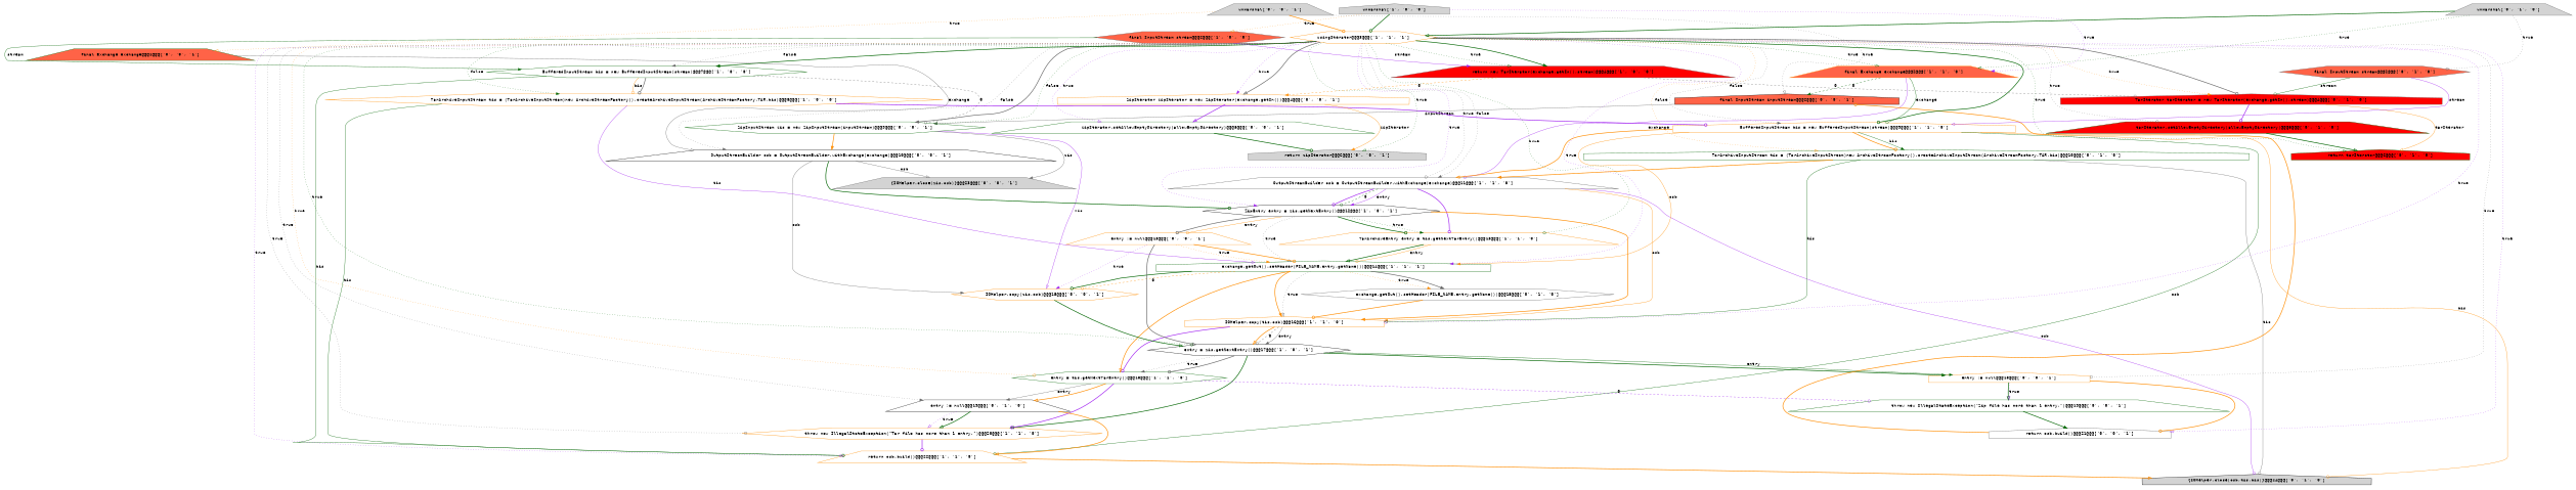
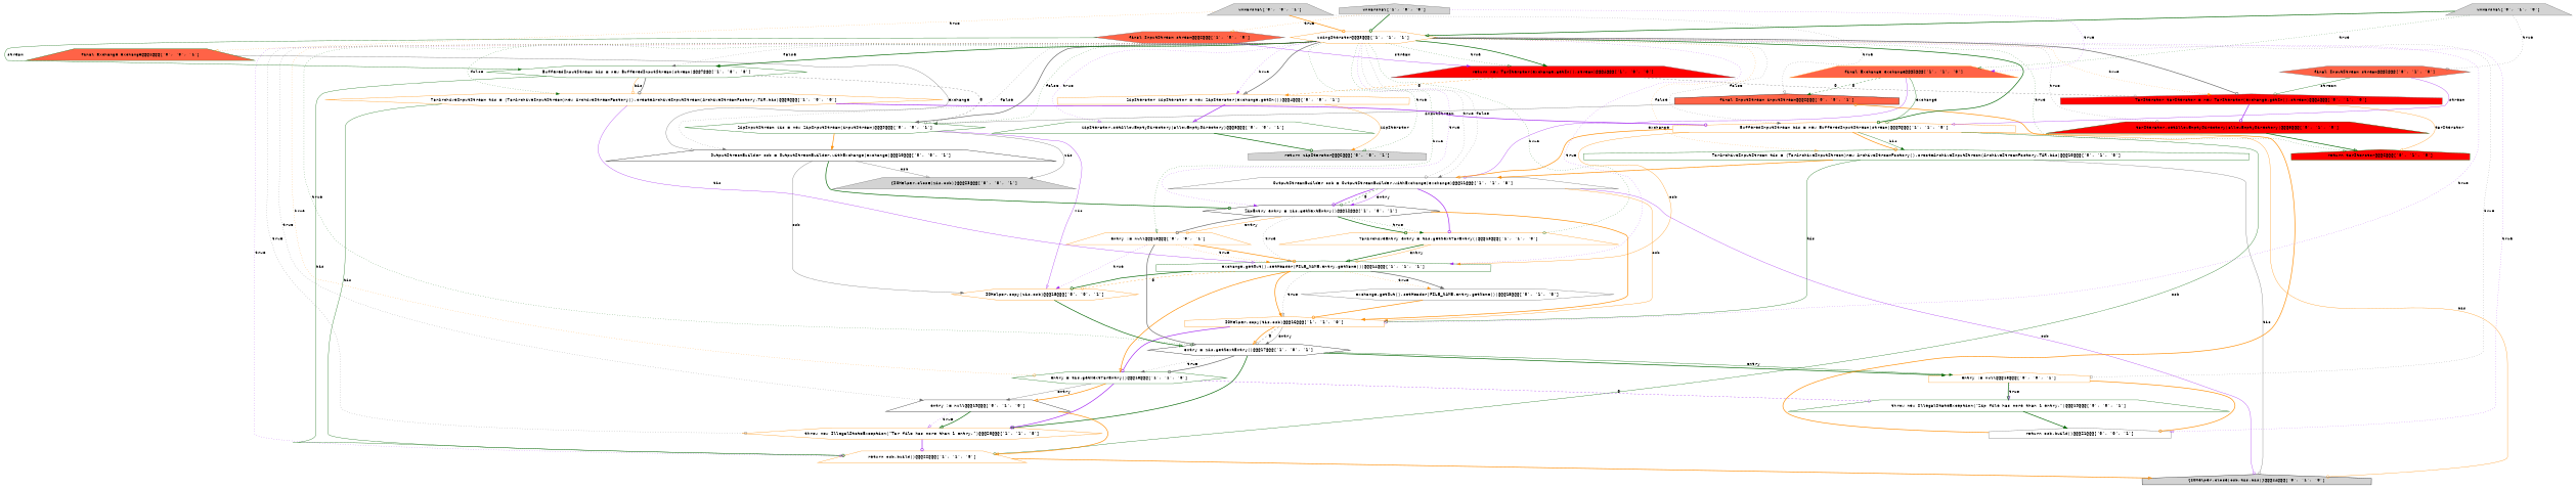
  digraph {
    fontname="DejaVu Sans Mono"
    node [color=gray40 fillcolor=white fontname="DejaVu Sans Mono" shape=trapezium style=filled]
    edge [arrowhead=odot color=darkgreen fontname="DejaVu Sans Mono" style=bold]
    n1 [fillcolor=lightgray label="return zipIterator@@@6@@@['0', '0', '1']" shape=house]
    n2 [color=darkorange fillcolor=tomato label="final Exchange exchange@@@2@@@['1', '1', '0']"]
    n3 [color=black fillcolor=tomato label="final InputStream inputStream@@@2@@@['0', '0', '1']" shape=house]
    n4 [label="OutputStreamBuilder osb = OutputStreamBuilder.withExchange(exchange)@@@11@@@['1', '1', '0']"]
    n5 [color=darkorange label="BufferedInputStream bis = new BufferedInputStream(stream)@@@9@@@['1', '1', '0']" shape=house]
    n6 [color=darkgreen label="ZipInputStream zis = new ZipInputStream(inputStream)@@@9@@@['0', '0', '1']" shape=hexagon]
    n7 [color=black label="ZipEntry entry = zis.getNextEntry()@@@12@@@['1', '0', '1']" shape=hexagon]
    n8 [color=black fillcolor=lightgray label="{IOHelper.close(osb,tis,bis)}@@@24@@@['0', '1', '0']" shape=house]
    n9 [color=darkorange label="TarArchiveEntry entry = tis.getNextTarEntry()@@@13@@@['1', '1', '0']"]
    n10 [color=darkorange label="IOHelper.copy(tis,osb)@@@16@@@['1', '1', '0']" shape=house]
    n11 [color=darkorange label="return osb.build()@@@22@@@['1', '1', '0']"]
    n12 [color=darkgreen label="exchange.getOut().setHeader(FILE_NAME,entry.getName())@@@14@@@['1', '1', '1']" shape=house]
    n13 [color=darkgreen label="TarArchiveInputStream tis = (TarArchiveInputStream)new ArchiveStreamFactory().createArchiveInputStream(ArchiveStreamFactory.TAR,bis)@@@10@@@['0', '1', '0']" shape=house]
    n14 [color=darkgreen fillcolor=red label="return tarIterator@@@6@@@['0', '1', '0']" shape=house]
    n15 [color=black label="OutputStreamBuilder osb = OutputStreamBuilder.withExchange(exchange)@@@10@@@['0', '0', '1']"]
    n16 [color=darkorange label="IOHelper.copy(zis,osb)@@@15@@@['0', '0', '1']" shape=hexagon]
    n17 [fillcolor=lightgray label="{IOHelper.close(zis,osb)}@@@23@@@['0', '0', '1']"]
    n18 [color=black label="entry = zis.getNextEntry()@@@17@@@['1', '0', '1']" shape=hexagon]
    n19 [color=darkorange label="entry != null@@@13@@@['0', '0', '1']"]
    n20 [color=darkgreen label="BufferedInputStream bis = new BufferedInputStream(stream)@@@7@@@['1', '0', '0']" shape=hexagon]
    n21 [color=darkorange label="TarArchiveInputStream tis = (TarArchiveInputStream)new ArchiveStreamFactory().createArchiveInputStream(ArchiveStreamFactory.TAR,bis)@@@8@@@['1', '0', '0']" shape=hexagon]
    n22 [color=darkorange label="ZipIterator zipIterator = new ZipIterator(exchange.getIn())@@@4@@@['0', '0', '1']" shape=house]
    n23 [color=darkgreen label="zipIterator.setAllowEmptyDirectory(allowEmptyDirectory)@@@5@@@['0', '0', '1']"]
    n24 [label="return osb.build()@@@21@@@['0', '0', '1']" shape=house]
    n25 [color=darkorange label="throw new IllegalStateException(\"Tar file has more than 1 entry.\")@@@20@@@['1', '1', '0']" shape=hexagon]
    n26 [color=darkgreen label="entry = tis.getNextTarEntry()@@@18@@@['1', '1', '0']" shape=hexagon]
    n27 [color=darkorange label="entry != null@@@18@@@['0', '0', '1']" shape=house]
    n28 [label="exchange.getOut().setHeader(FILE_NAME,entry.getName())@@@15@@@['0', '1', '0']" shape=hexagon]
    n29 [color=darkgreen fillcolor=red label="tarIterator.setAllowEmptyDirectory(allowEmptyDirectory)@@@5@@@['0', '1', '0']"]
    n30 [fillcolor=lightgray label="unmarshal['1', '0', '0']" shape=house]
    n31 [color=darkorange label="usingIterator@@@3@@@['1', '1', '1']" shape=hexagon]
    n32 [fillcolor=tomato label="final InputStream stream@@@2@@@['1', '0', '0']" shape=hexagon]
    n33 [color=black label="entry != null@@@19@@@['0', '1', '0']"]
    n34 [fillcolor=red label="return new TarIterator(exchange.getIn(),stream)@@@4@@@['1', '0', '0']"]
    n35 [fillcolor=red label="TarIterator tarIterator = new TarIterator(exchange.getIn(),stream)@@@4@@@['0', '1', '0']" shape=house]
    n36 [color=darkgreen fillcolor=tomato label="final Exchange exchange@@@2@@@['0', '0', '1']"]
    n37 [color=darkgreen label="throw new IllegalStateException(\"Zip file has more than 1 entry.\")@@@19@@@['0', '0', '1']"]
    n38 [fillcolor=lightgray label="unmarshal['0', '0', '1']"]
    n39 [fillcolor=tomato label="final InputStream stream@@@2@@@['0', '1', '0']" shape=hexagon]
    n40 [fillcolor=lightgray label="unmarshal['0', '1', '0']"]
    n2 -> n3 [arrowhead=normal label=0 style=dashed]
    n2 -> n4 [color=purple label=exchange style=solid]
    n2 -> n5 [label=exchange style=solid]
    n3 -> n6 [arrowhead=normal color=gray40 label=inputStream style=solid]
    n4 -> n7 [arrowhead=normal color=purple label=entry style=solid]
    n4 -> n7 [color=purple]
    n4 -> n7 [label=0 style=dashed]
    n4 -> n8 [color=purple label=osb style=solid]
    n4 -> n9 [color=purple]
    n4 -> n10 [arrowhead=normal color=darkorange label=osb style=solid]
    n5 -> n4 [arrowhead=onormal color=darkorange]
    n5 -> n8 [color=darkorange label=bis style=solid]
    n5 -> n11 [label=osb style=solid]
    n5 -> n12 [arrowhead=normal color=darkorange label=osb style=solid]
    n5 -> n13 [color=darkorange]
    n5 -> n13 [arrowhead=normal label=bis style=solid]
    n6 -> n15 [arrowhead=normal color=darkorange]
    n6 -> n16 [arrowhead=onormal color=purple label=zis style=solid]
    n6 -> n17 [arrowhead=normal color=gray40 label=zis style=solid]
    n7 -> n9 [arrowhead=normal label=true style=dotted]
    n7 -> n9
    n7 -> n10 [arrowhead=normal color=darkorange]
    n7 -> n12 [arrowhead=onormal color=gray40 label=true style=dotted]
    n7 -> n19 [color=gray40]
    n7 -> n19 [color=darkorange label=entry style=solid]
    n9 -> n12 [arrowhead=onormal]
    n9 -> n12 [color=darkorange label=entry style=solid]
    n10 -> n18 [arrowhead=normal color=gray40 label=entry style=solid]
    n10 -> n18 [arrowhead=onormal color=darkorange]
    n10 -> n18 [color=gray40 label=0 style=dashed]
    n10 -> n26 [color=purple]
    n11 -> n8 [arrowhead=onormal color=darkorange]
    n12 -> n10 [arrowhead=normal color=darkorange]
    n12 -> n10 [arrowhead=onormal color=gray40 label=true style=dotted]
    n12 -> n16 [color=darkorange label=0 style=dashed]
    n12 -> n16
    n12 -> n26 [arrowhead=onormal color=darkorange]
    n12 -> n28 [arrowhead=normal color=darkorange label=true style=dotted]
    n12 -> n28 [arrowhead=normal color=gray40]
    n13 -> n4 [arrowhead=normal color=darkorange]
    n13 -> n8 [color=gray40 label=tis style=solid]
    n13 -> n10 [arrowhead=onormal label=tis style=solid]
    n15 -> n7
    n15 -> n16 [arrowhead=normal color=gray40 label=osb style=solid]
    n15 -> n17 [arrowhead=onormal color=gray40 label=osb style=solid]
    n16 -> n18 [arrowhead=onormal]
    n18 -> n25 [arrowhead=onormal]
    n18 -> n26 [color=gray40]
    n18 -> n26 [arrowhead=normal color=gray40 label=true style=dotted]
    n18 -> n27 [arrowhead=normal]
    n18 -> n27 [arrowhead=normal label=entry style=solid]
    n19 -> n12 [arrowhead=normal color=darkorange label=true style=dotted]
    n19 -> n12 [color=darkorange]
    n19 -> n16 [arrowhead=normal color=purple label=true style=dotted]
    n19 -> n18 [arrowhead=onormal color=gray40]
    n20 -> n6 [color=gray40 label=0 style=dashed]
    n20 -> n11 [label=bis style=solid]
    n20 -> n21 [color=darkorange label=bis style=solid]
    n20 -> n21 [color=gray40]
    n21 -> n5 [color=purple]
    n21 -> n11 [label=tis style=solid]
    n21 -> n12 [arrowhead=onormal color=purple label=tis style=solid]
    n22 -> n1 [arrowhead=normal color=darkorange label=zipIterator style=solid]
    n22 -> n23 [arrowhead=onormal color=purple]
    n23 -> n1
    n24 -> n3 [color=darkorange]
    n25 -> n11 [color=purple]
    n26 -> n25 [color=purple]
    n26 -> n33 [arrowhead=normal color=gray40 label=entry style=solid]
    n26 -> n33 [arrowhead=onormal color=darkorange]
    n26 -> n37 [color=purple label=0 style=dashed]
    n27 -> n24 [color=darkorange]
    n27 -> n37 [arrowhead=onormal]
    n27 -> n37 [arrowhead=onormal color=purple label=true style=dotted]
    n28 -> n10 [color=darkorange]
    n29 -> n14 [arrowhead=onormal]
    n30 -> n2 [arrowhead=normal color=purple label=true style=dotted]
    n30 -> n31
    n30 -> n32 [arrowhead=onormal color=darkorange label=true style=dotted]
    n31 -> n1 [arrowhead=onormal label=true style=dotted]
    n31 -> n4 [color=gray40 label=true style=dotted]
    n31 -> n4 [arrowhead=normal color=gray40 label=false style=dotted]
    n31 -> n5 [arrowhead=normal color=gray40 label=false style=dotted]
    n31 -> n5
    n31 -> n6 [arrowhead=onormal label=false style=dotted]
    n31 -> n6 [arrowhead=normal color=gray40]
    n31 -> n7 [arrowhead=normal color=purple label=true style=dotted]
    n31 -> n9 [label=true style=dotted]
    n31 -> n10 [color=purple label=true style=dotted]
    n31 -> n11 [arrowhead=onormal color=purple label=true style=dotted]
    n31 -> n12 [arrowhead=normal color=purple label=true style=dotted]
    n31 -> n13 [arrowhead=onormal color=darkorange label=false style=dotted]
    n31 -> n14 [arrowhead=onormal label=true style=dotted]
    n31 -> n15 [arrowhead=normal color=gray40 label=false style=dotted]
    n31 -> n18 [label=true style=dotted]
-   n31 -> n2 [arrowhead=onormal label=true style=dotted]
+   n31 -> n19 [arrowhead=onormal label=true style=dotted]
    n31 -> n20 [arrowhead=normal]
    n31 -> n20 [arrowhead=normal color=gray40 label=false style=dotted]
    n31 -> n21 [arrowhead=normal label=false style=dotted]
    n31 -> n22 [arrowhead=normal color=purple label=true style=dotted]
    n31 -> n22 [arrowhead=onormal color=gray40]
    n31 -> n23 [arrowhead=onormal color=purple label=true style=dotted]
    n31 -> n24 [arrowhead=onormal color=purple label=true style=dotted]
    n31 -> n25 [color=gray40 label=true style=dotted]
    n31 -> n26 [color=darkorange label=true style=dotted]
    n31 -> n27 [color=gray40 label=true style=dotted]
    n31 -> n29 [color=gray40 label=true style=dotted]
    n31 -> n33 [arrowhead=normal color=gray40 label=true style=dotted]
    n31 -> n34 [arrowhead=onormal label=true style=dotted]
    n31 -> n34 [arrowhead=normal]
    n31 -> n35 [arrowhead=normal color=darkorange label=true style=dotted]
    n31 -> n35 [color=gray40]
    n32 -> n20 [arrowhead=normal label=stream style=solid]
    n32 -> n34 [arrowhead=normal color=purple label=stream style=solid]
    n33 -> n11 [arrowhead=onormal color=darkorange]
    n33 -> n25 [arrowhead=onormal color=purple label=true style=dotted]
    n33 -> n25 [arrowhead=onormal]
    n34 -> n22 [arrowhead=normal color=darkorange label=0 style=dashed]
    n34 -> n35 [color=gray40 label=0 style=dashed]
    n35 -> n14 [arrowhead=onormal color=darkorange label=tarIterator style=solid]
    n35 -> n29 [color=purple]
    n36 -> n15 [arrowhead=onormal color=gray40 label=exchange style=solid]
    n37 -> n24 [arrowhead=normal]
    n38 -> n3 [arrowhead=onormal color=gray40 label=true style=dotted]
    n38 -> n31 [color=darkorange]
    n38 -> n36 [arrowhead=onormal color=darkorange label=true style=dotted]
    n39 -> n5 [arrowhead=onormal color=purple label=stream style=solid]
    n39 -> n35 [label=stream style=solid]
    n40 -> n2 [arrowhead=onormal label=true style=dotted]
    n40 -> n31 [arrowhead=onormal]
    n40 -> n39 [color=gray40 label=true style=dotted]
  }
